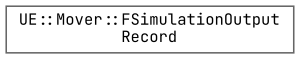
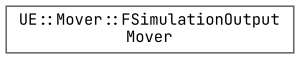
  digraph {
    rankdir=LR
    fontname="JetBrains Mono"
-   n1 [color=grey40 fillcolor=white fontname="JetBrains Mono" fontsize=10 height=0.2 label="UE::Mover::FSimulationOutput\lRecord" shape=box style=filled width=0.4]
+   n1 [color=grey40 fillcolor=white fontname="JetBrains Mono" fontsize=10 height=0.2 label="UE::Mover::FSimulationOutput\lMover" shape=box style=filled width=0.4]
  }
